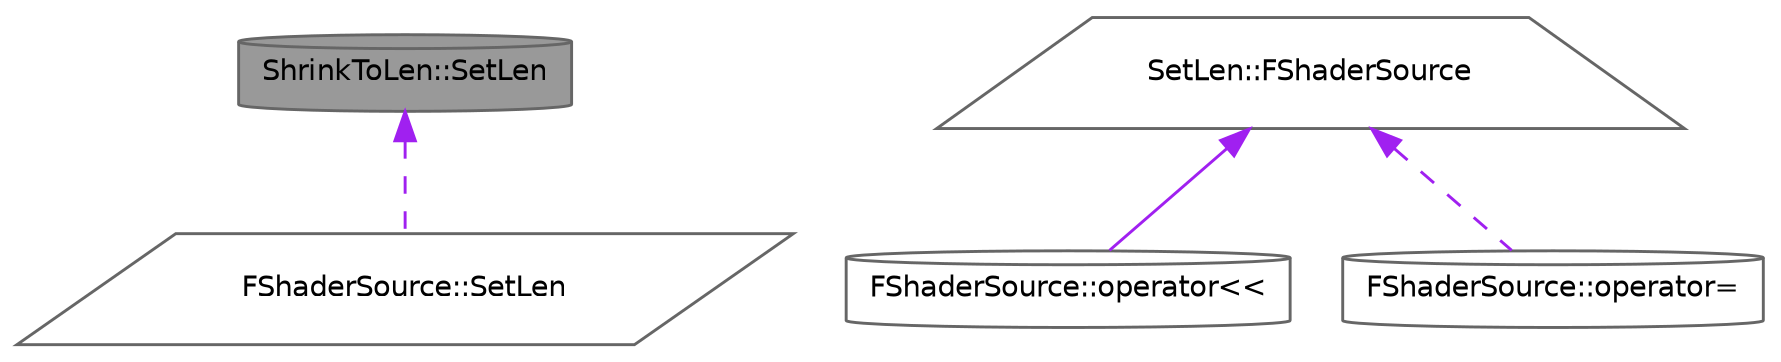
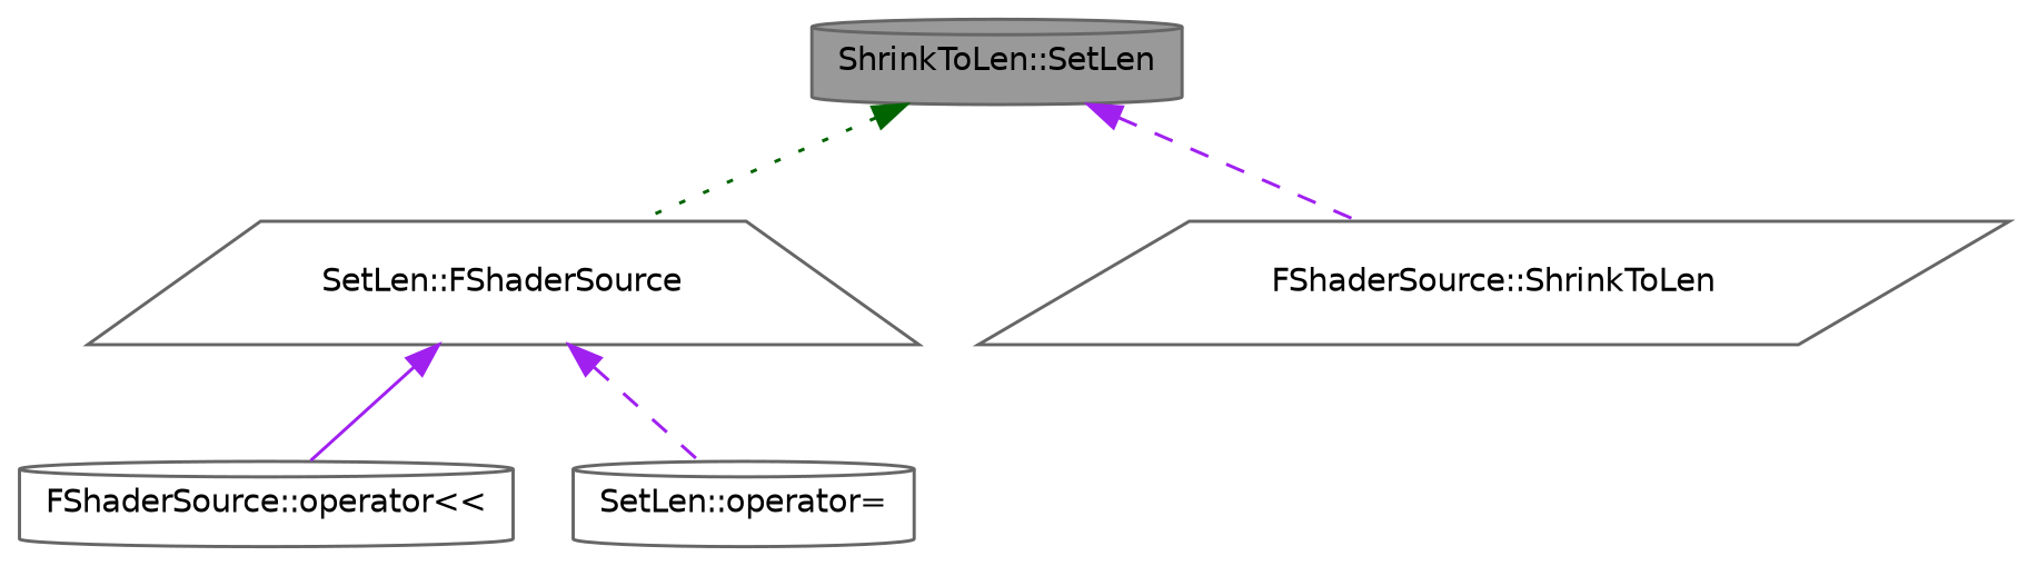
  digraph {
    rankdir=TB
    node [color=grey40 fillcolor=white fontname=Helvetica fontsize=10 shape=cylinder style=filled]
    edge [color=purple dir=back fontname=Helvetica fontsize=10 labelfontname=Helvetica labelfontsize=10 style=dashed]
    n1 [color=gray40 fillcolor=grey60 fontcolor=black height=0.2 label="ShrinkToLen::SetLen" width=0.4]
    n2 [height=0.2 label="SetLen::FShaderSource" shape=trapezium width=0.4]
-   n3 [height=0.2 label="FShaderSource::SetLen" shape=parallelogram width=0.4]
+   n3 [height=0.2 label="FShaderSource::ShrinkToLen" shape=parallelogram width=0.4]
    n4 [height=0.2 label="FShaderSource::operator\<\<" width=0.4]
-   n5 [height=0.2 label="FShaderSource::operator=" width=0.4]
+   n5 [height=0.2 label="SetLen::operator=" width=0.4]
+   n1 -> n2 [color=darkgreen style=dotted]
    n1 -> n3
    n2 -> n4 [style=solid]
    n2 -> n5
  }
